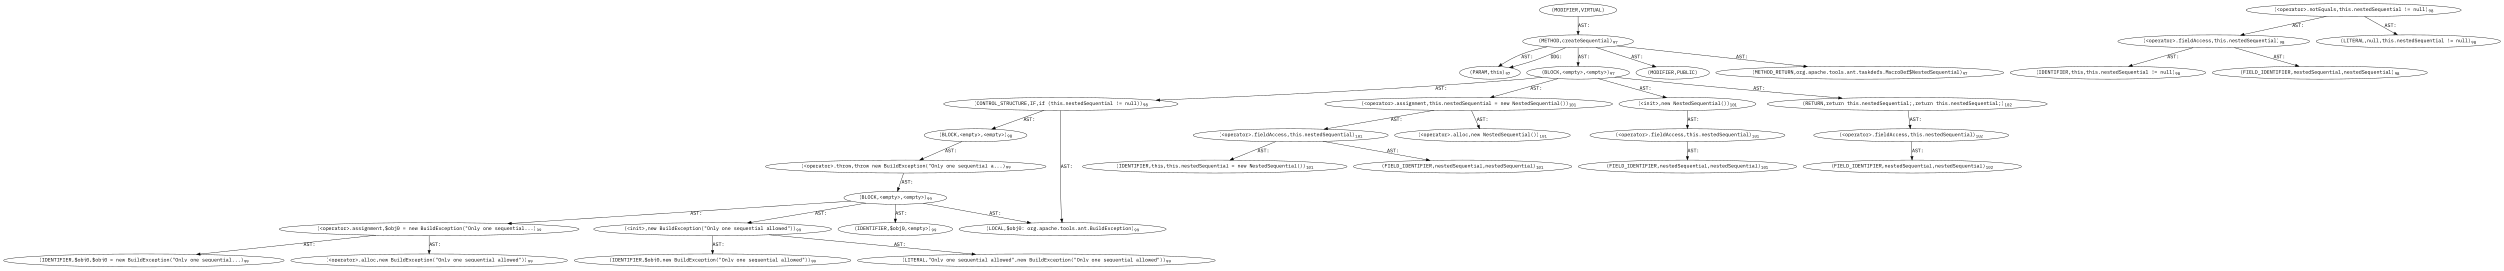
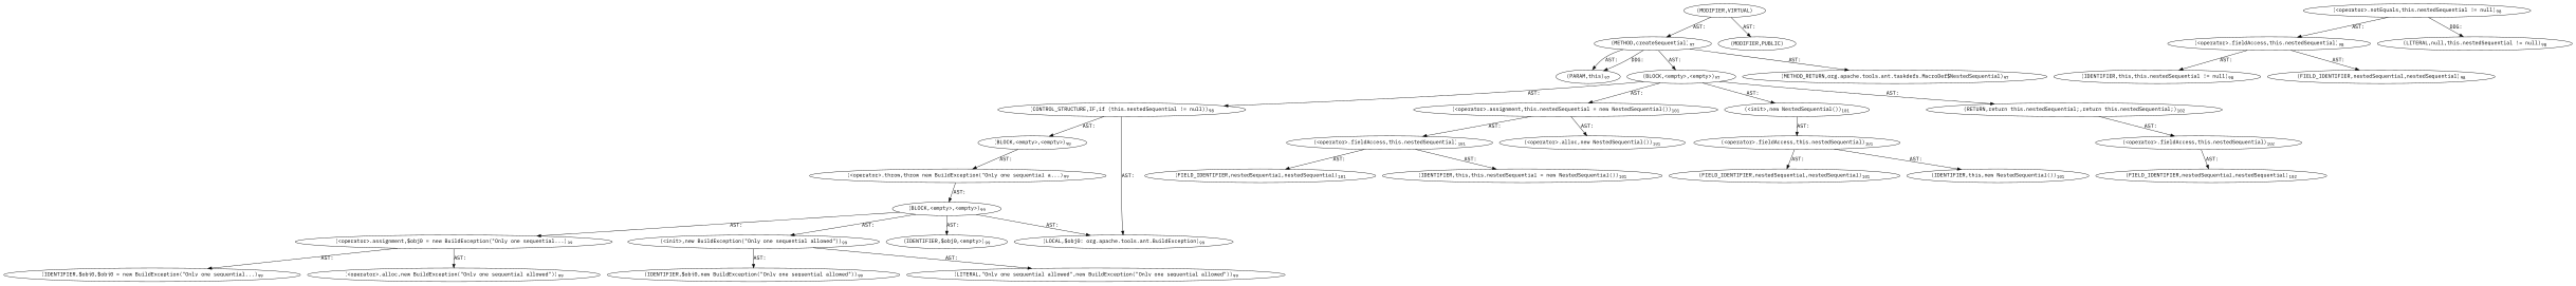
  digraph {
    fontname="IBM Plex Mono"
    node [fontname="IBM Plex Mono"]
    edge [fontname="IBM Plex Mono"]
    n1 [label=<(METHOD,createSequential)<SUB>97</SUB>>]
    n2 [label=<(PARAM,this)<SUB>97</SUB>>]
    n3 [label=<(BLOCK,&lt;empty&gt;,&lt;empty&gt;)<SUB>97</SUB>>]
    n4 [label=<(MODIFIER,PUBLIC)>]
    n5 [label=<(METHOD_RETURN,org.apache.tools.ant.taskdefs.MacroDef$NestedSequential)<SUB>97</SUB>>]
    n6 [label=<(CONTROL_STRUCTURE,IF,if (this.nestedSequential != null))<SUB>98</SUB>>]
    n7 [label=<(&lt;operator&gt;.assignment,this.nestedSequential = new NestedSequential())<SUB>101</SUB>>]
    n8 [label=<(&lt;init&gt;,new NestedSequential())<SUB>101</SUB>>]
    n9 [label=<(RETURN,return this.nestedSequential;,return this.nestedSequential;)<SUB>102</SUB>>]
    n10 [label=<(MODIFIER,VIRTUAL)>]
    n11 [label=<(BLOCK,&lt;empty&gt;,&lt;empty&gt;)<SUB>98</SUB>>]
    n12 [label=<(LOCAL,$obj0: org.apache.tools.ant.BuildException)<SUB>99</SUB>>]
    n13 [label=<(&lt;operator&gt;.fieldAccess,this.nestedSequential)<SUB>101</SUB>>]
    n14 [label=<(&lt;operator&gt;.alloc,new NestedSequential())<SUB>101</SUB>>]
    n15 [label=<(&lt;operator&gt;.fieldAccess,this.nestedSequential)<SUB>101</SUB>>]
    n16 [label=<(&lt;operator&gt;.fieldAccess,this.nestedSequential)<SUB>102</SUB>>]
    n17 [label=<(&lt;operator&gt;.notEquals,this.nestedSequential != null)<SUB>98</SUB>>]
    n18 [label=<(&lt;operator&gt;.fieldAccess,this.nestedSequential)<SUB>98</SUB>>]
    n19 [label=<(LITERAL,null,this.nestedSequential != null)<SUB>98</SUB>>]
    n20 [label=<(&lt;operator&gt;.throw,throw new BuildException(&quot;Only one sequential a...)<SUB>99</SUB>>]
    n21 [label=<(IDENTIFIER,this,this.nestedSequential != null)<SUB>98</SUB>>]
    n22 [label=<(FIELD_IDENTIFIER,nestedSequential,nestedSequential)<SUB>98</SUB>>]
    n23 [label=<(BLOCK,&lt;empty&gt;,&lt;empty&gt;)<SUB>99</SUB>>]
    n24 [label=<(&lt;operator&gt;.assignment,$obj0 = new BuildException(&quot;Only one sequential...)<SUB>99</SUB>>]
    n25 [label=<(&lt;init&gt;,new BuildException(&quot;Only one sequential allowed&quot;))<SUB>99</SUB>>]
    n26 [label=<(IDENTIFIER,$obj0,&lt;empty&gt;)<SUB>99</SUB>>]
    n27 [label=<(IDENTIFIER,$obj0,$obj0 = new BuildException(&quot;Only one sequential...)<SUB>99</SUB>>]
    n28 [label=<(&lt;operator&gt;.alloc,new BuildException(&quot;Only one sequential allowed&quot;))<SUB>99</SUB>>]
    n29 [label=<(IDENTIFIER,$obj0,new BuildException(&quot;Only one sequential allowed&quot;))<SUB>99</SUB>>]
    n30 [label=<(LITERAL,&quot;Only one sequential allowed&quot;,new BuildException(&quot;Only one sequential allowed&quot;))<SUB>99</SUB>>]
    n31 [label=<(IDENTIFIER,this,this.nestedSequential = new NestedSequential())<SUB>101</SUB>>]
    n32 [label=<(FIELD_IDENTIFIER,nestedSequential,nestedSequential)<SUB>101</SUB>>]
+   n33 [label=<(IDENTIFIER,this,new NestedSequential())<SUB>101</SUB>>]
    n34 [label=<(FIELD_IDENTIFIER,nestedSequential,nestedSequential)<SUB>101</SUB>>]
    n35 [label=<(FIELD_IDENTIFIER,nestedSequential,nestedSequential)<SUB>102</SUB>>]
    n1 -> n2 [label="AST: "]
    n1 -> n2 [label="DDG: "]
    n1 -> n3 [label="AST: "]
-   n1 -> n4 [label="AST: "]
+   n10 -> n4 [label="AST: "]
    n1 -> n5 [label="AST: "]
    n3 -> n6 [label="AST: "]
    n3 -> n7 [label="AST: "]
    n3 -> n8 [label="AST: "]
    n3 -> n9 [label="AST: "]
    n6 -> n11 [label="AST: "]
    n6 -> n12 [label="AST: "]
    n7 -> n13 [label="AST: "]
    n7 -> n14 [label="AST: "]
    n8 -> n15 [label="AST: "]
    n9 -> n16 [label="AST: "]
    n10 -> n1 [label="AST: "]
    n11 -> n20 [label="AST: "]
    n13 -> n31 [label="AST: "]
    n13 -> n32 [label="AST: "]
+   n15 -> n33 [label="AST: "]
    n15 -> n34 [label="AST: "]
    n16 -> n35 [label="AST: "]
    n17 -> n18 [label="AST: "]
-   n17 -> n19 [label="AST: "]
+   n17 -> n19 [label="DDG: "]
    n18 -> n21 [label="AST: "]
    n18 -> n22 [label="AST: "]
    n20 -> n23 [label="AST: "]
    n23 -> n12 [label="AST: "]
    n23 -> n24 [label="AST: "]
    n23 -> n25 [label="AST: "]
    n23 -> n26 [label="AST: "]
    n24 -> n27 [label="AST: "]
    n24 -> n28 [label="AST: "]
    n25 -> n29 [label="AST: "]
    n25 -> n30 [label="AST: "]
  }
